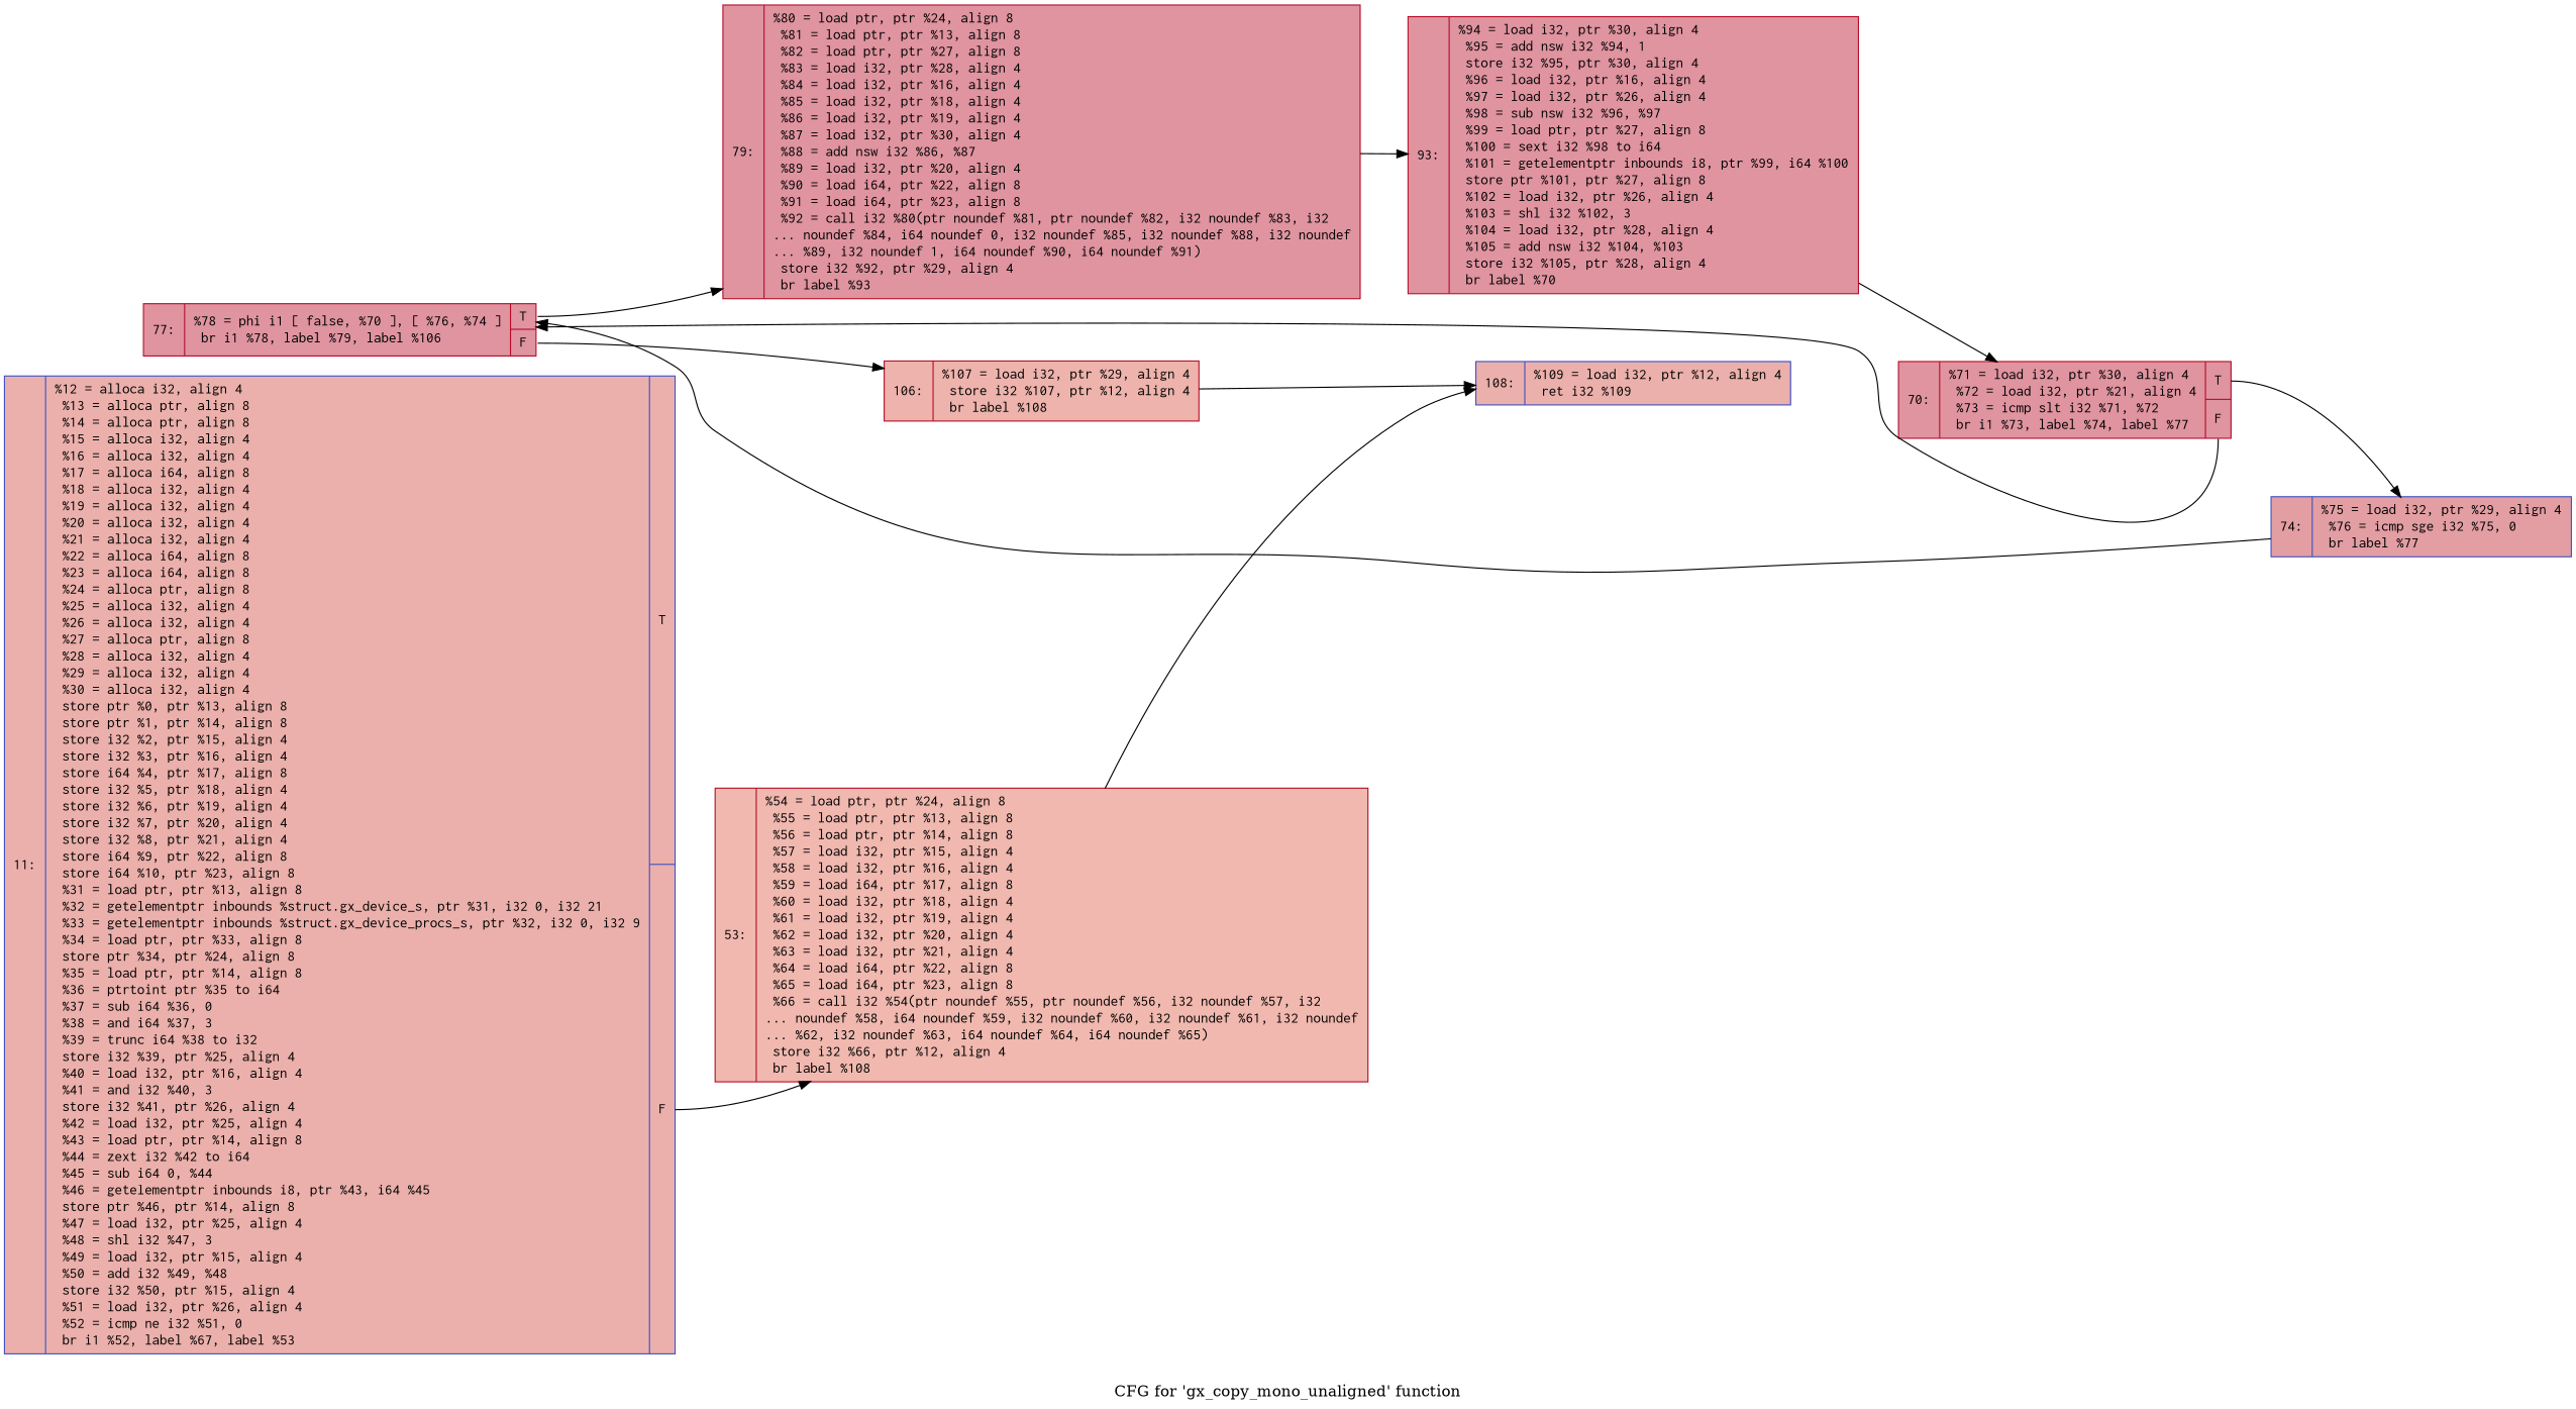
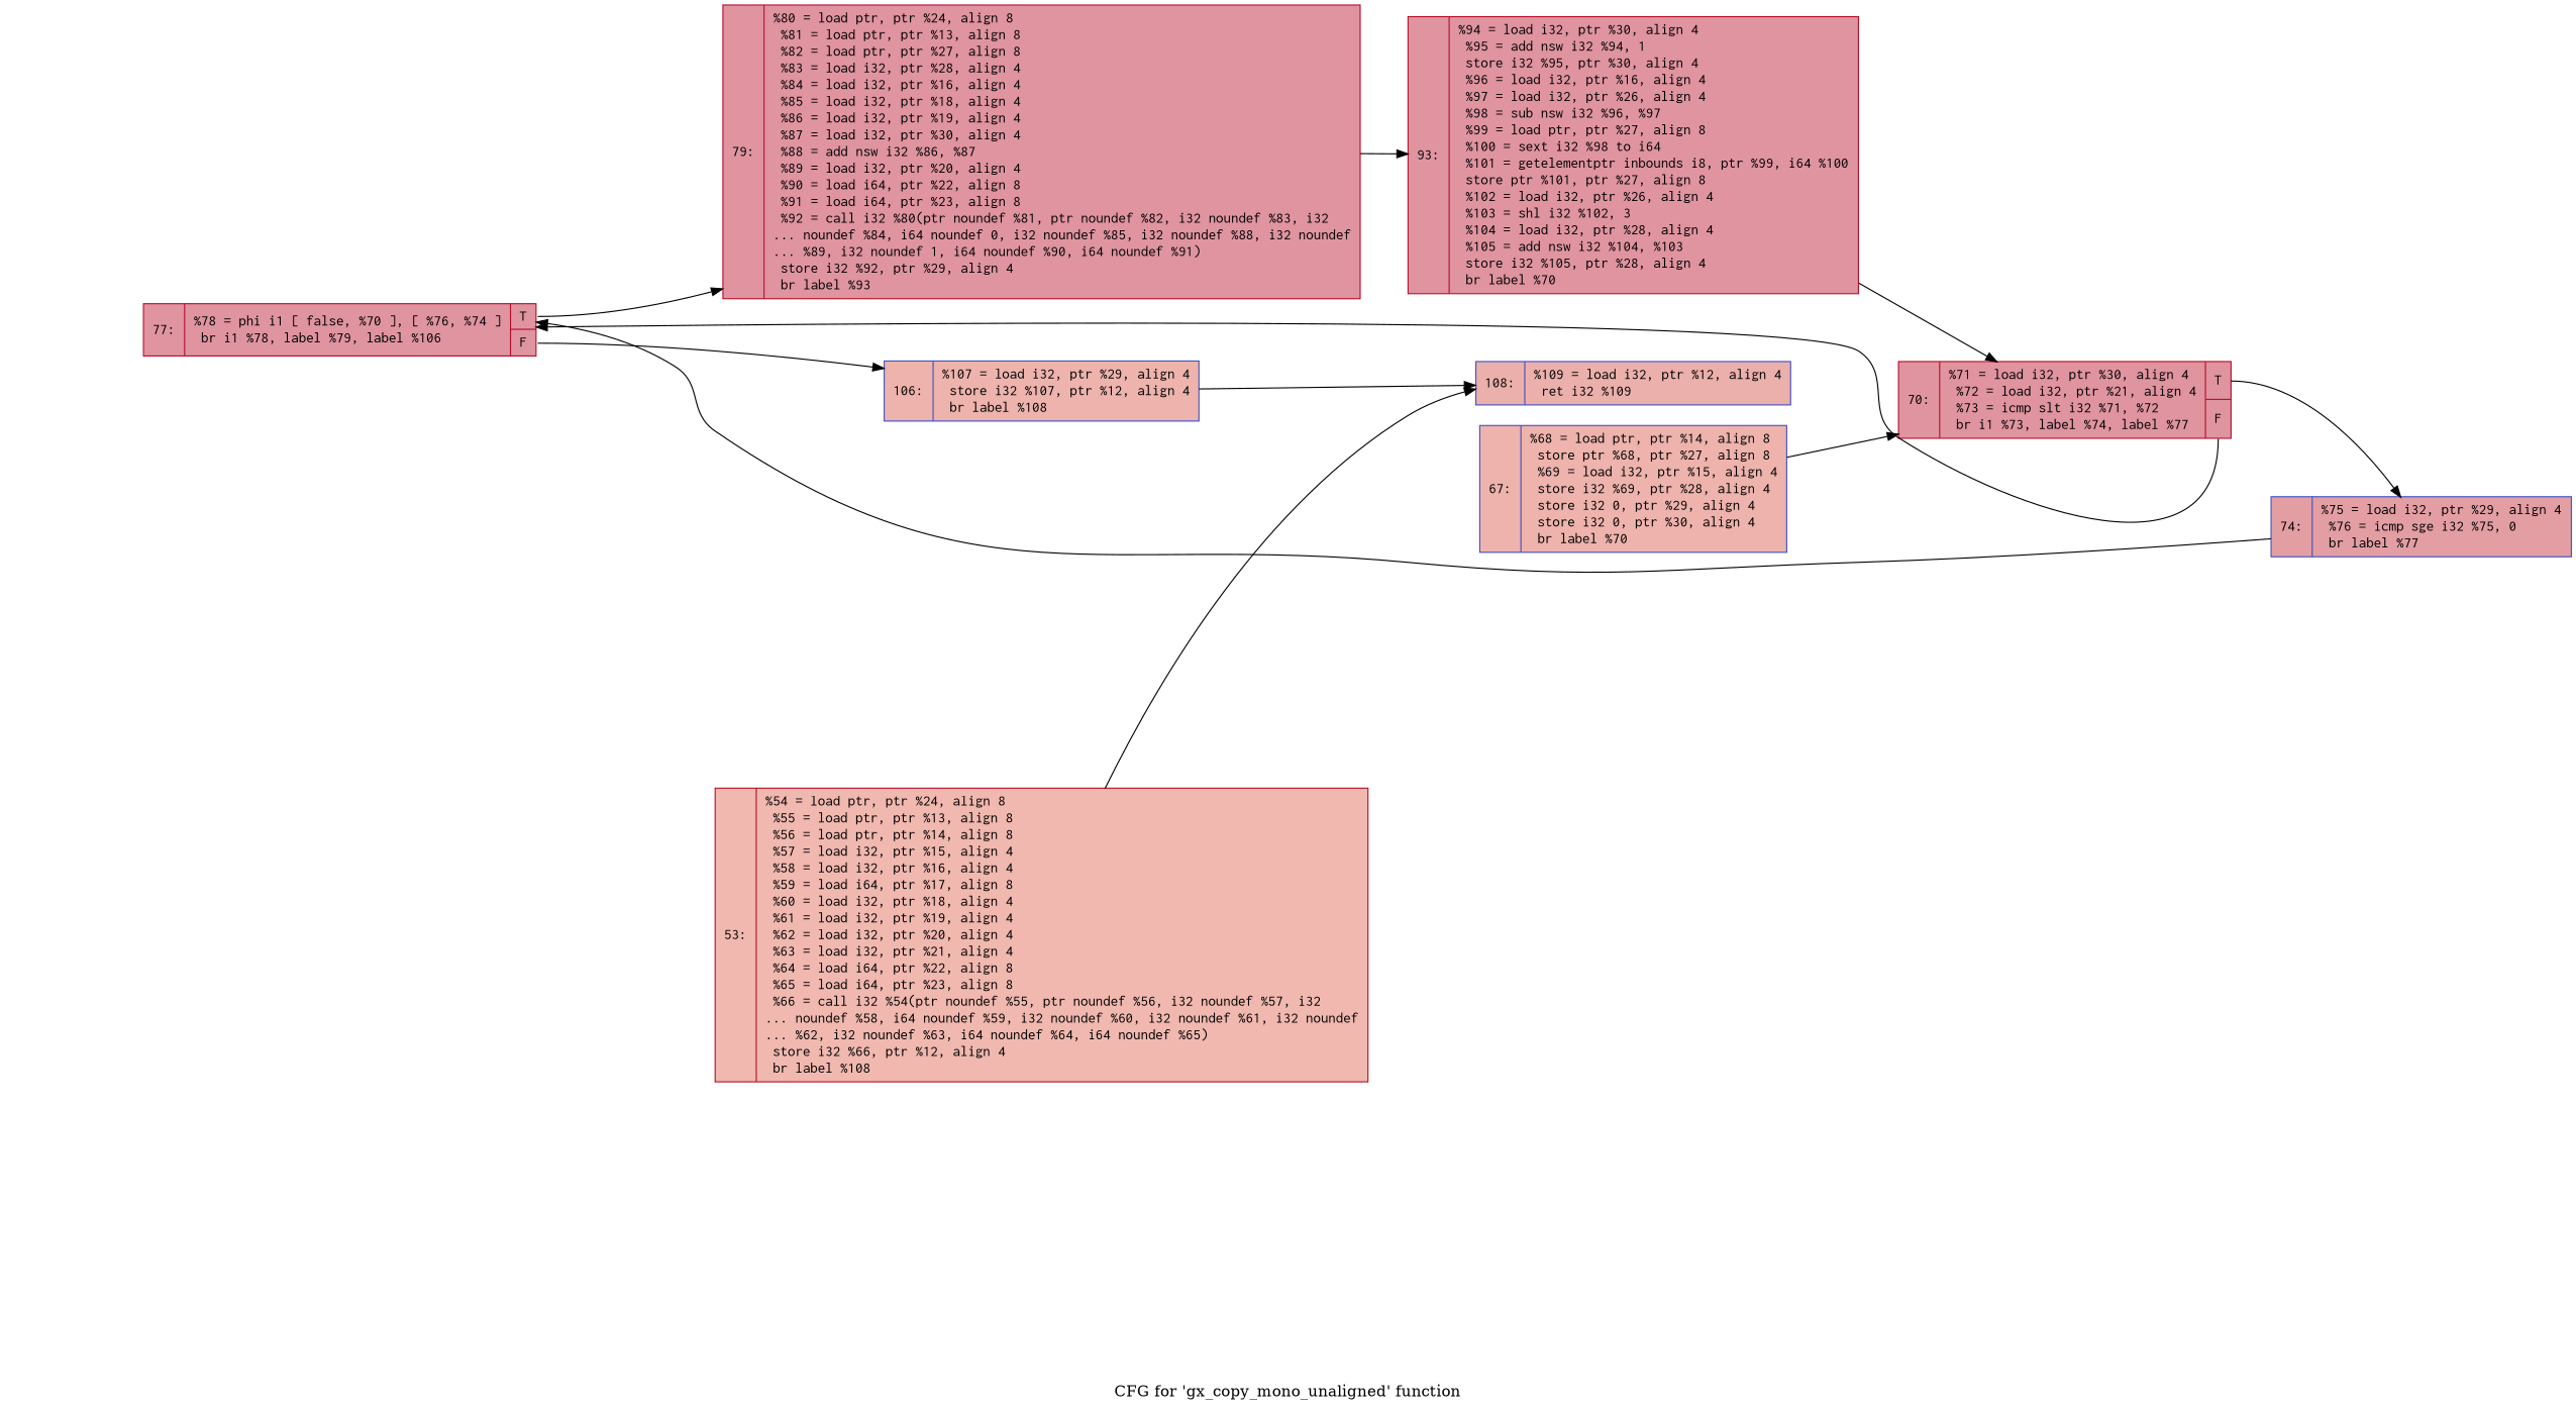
  digraph {
    label="CFG for 'gx_copy_mono_unaligned' function"
    rankdir=LR
    node [color="#3d50c3ff" fillcolor="#b70d2870" fontname=Courier shape=record style=filled]
-   n1 [fillcolor="#d24b4070" label="{11:\l|  %12 = alloca i32, align 4\l  %13 = alloca ptr, align 8\l  %14 = alloca ptr, align 8\l  %15 = alloca i32, align 4\l  %16 = alloca i32, align 4\l  %17 = alloca i64, align 8\l  %18 = alloca i32, align 4\l  %19 = alloca i32, align 4\l  %20 = alloca i32, align 4\l  %21 = alloca i32, align 4\l  %22 = alloca i64, align 8\l  %23 = alloca i64, align 8\l  %24 = alloca ptr, align 8\l  %25 = alloca i32, align 4\l  %26 = alloca i32, align 4\l  %27 = alloca ptr, align 8\l  %28 = alloca i32, align 4\l  %29 = alloca i32, align 4\l  %30 = alloca i32, align 4\l  store ptr %0, ptr %13, align 8\l  store ptr %1, ptr %14, align 8\l  store i32 %2, ptr %15, align 4\l  store i32 %3, ptr %16, align 4\l  store i64 %4, ptr %17, align 8\l  store i32 %5, ptr %18, align 4\l  store i32 %6, ptr %19, align 4\l  store i32 %7, ptr %20, align 4\l  store i32 %8, ptr %21, align 4\l  store i64 %9, ptr %22, align 8\l  store i64 %10, ptr %23, align 8\l  %31 = load ptr, ptr %13, align 8\l  %32 = getelementptr inbounds %struct.gx_device_s, ptr %31, i32 0, i32 21\l  %33 = getelementptr inbounds %struct.gx_device_procs_s, ptr %32, i32 0, i32 9\l  %34 = load ptr, ptr %33, align 8\l  store ptr %34, ptr %24, align 8\l  %35 = load ptr, ptr %14, align 8\l  %36 = ptrtoint ptr %35 to i64\l  %37 = sub i64 %36, 0\l  %38 = and i64 %37, 3\l  %39 = trunc i64 %38 to i32\l  store i32 %39, ptr %25, align 4\l  %40 = load i32, ptr %16, align 4\l  %41 = and i32 %40, 3\l  store i32 %41, ptr %26, align 4\l  %42 = load i32, ptr %25, align 4\l  %43 = load ptr, ptr %14, align 8\l  %44 = zext i32 %42 to i64\l  %45 = sub i64 0, %44\l  %46 = getelementptr inbounds i8, ptr %43, i64 %45\l  store ptr %46, ptr %14, align 8\l  %47 = load i32, ptr %25, align 4\l  %48 = shl i32 %47, 3\l  %49 = load i32, ptr %15, align 4\l  %50 = add i32 %49, %48\l  store i32 %50, ptr %15, align 4\l  %51 = load i32, ptr %26, align 4\l  %52 = icmp ne i32 %51, 0\l  br i1 %52, label %67, label %53\l|{<s0>T|<s1>F}}"]
    n2 [color="#b70d28ff" fillcolor="#dc5d4a70" label="{53:\l|  %54 = load ptr, ptr %24, align 8\l  %55 = load ptr, ptr %13, align 8\l  %56 = load ptr, ptr %14, align 8\l  %57 = load i32, ptr %15, align 4\l  %58 = load i32, ptr %16, align 4\l  %59 = load i64, ptr %17, align 8\l  %60 = load i32, ptr %18, align 4\l  %61 = load i32, ptr %19, align 4\l  %62 = load i32, ptr %20, align 4\l  %63 = load i32, ptr %21, align 4\l  %64 = load i64, ptr %22, align 8\l  %65 = load i64, ptr %23, align 8\l  %66 = call i32 %54(ptr noundef %55, ptr noundef %56, i32 noundef %57, i32\l... noundef %58, i64 noundef %59, i32 noundef %60, i32 noundef %61, i32 noundef\l... %62, i32 noundef %63, i64 noundef %64, i64 noundef %65)\l  store i32 %66, ptr %12, align 4\l  br label %108\l}"]
+   n3 [fillcolor="#d6524470" label="{67:\l|  %68 = load ptr, ptr %14, align 8\l  store ptr %68, ptr %27, align 8\l  %69 = load i32, ptr %15, align 4\l  store i32 %69, ptr %28, align 4\l  store i32 0, ptr %29, align 4\l  store i32 0, ptr %30, align 4\l  br label %70\l}"]
    n4 [color="#b70d28ff" label="{70:\l|  %71 = load i32, ptr %30, align 4\l  %72 = load i32, ptr %21, align 4\l  %73 = icmp slt i32 %71, %72\l  br i1 %73, label %74, label %77\l|{<s0>T|<s1>F}}"]
    n5 [fillcolor="#d24b4070" label="{108:\l|  %109 = load i32, ptr %12, align 4\l  ret i32 %109\l}"]
    n6 [fillcolor="#be242e70" label="{74:\l|  %75 = load i32, ptr %29, align 4\l  %76 = icmp sge i32 %75, 0\l  br label %77\l}"]
    n7 [color="#b70d28ff" label="{77:\l|  %78 = phi i1 [ false, %70 ], [ %76, %74 ]\l  br i1 %78, label %79, label %106\l|{<s0>T|<s1>F}}"]
    n8 [color="#b70d28ff" label="{79:\l|  %80 = load ptr, ptr %24, align 8\l  %81 = load ptr, ptr %13, align 8\l  %82 = load ptr, ptr %27, align 8\l  %83 = load i32, ptr %28, align 4\l  %84 = load i32, ptr %16, align 4\l  %85 = load i32, ptr %18, align 4\l  %86 = load i32, ptr %19, align 4\l  %87 = load i32, ptr %30, align 4\l  %88 = add nsw i32 %86, %87\l  %89 = load i32, ptr %20, align 4\l  %90 = load i64, ptr %22, align 8\l  %91 = load i64, ptr %23, align 8\l  %92 = call i32 %80(ptr noundef %81, ptr noundef %82, i32 noundef %83, i32\l... noundef %84, i64 noundef 0, i32 noundef %85, i32 noundef %88, i32 noundef\l... %89, i32 noundef 1, i64 noundef %90, i64 noundef %91)\l  store i32 %92, ptr %29, align 4\l  br label %93\l}"]
-   n9 [color="#b70d28ff" fillcolor="#d6524470" label="{106:\l|  %107 = load i32, ptr %29, align 4\l  store i32 %107, ptr %12, align 4\l  br label %108\l}"]
+   n9 [fillcolor="#d6524470" label="{106:\l|  %107 = load i32, ptr %29, align 4\l  store i32 %107, ptr %12, align 4\l  br label %108\l}"]
    n10 [color="#b70d28ff" label="{93:\l|  %94 = load i32, ptr %30, align 4\l  %95 = add nsw i32 %94, 1\l  store i32 %95, ptr %30, align 4\l  %96 = load i32, ptr %16, align 4\l  %97 = load i32, ptr %26, align 4\l  %98 = sub nsw i32 %96, %97\l  %99 = load ptr, ptr %27, align 8\l  %100 = sext i32 %98 to i64\l  %101 = getelementptr inbounds i8, ptr %99, i64 %100\l  store ptr %101, ptr %27, align 8\l  %102 = load i32, ptr %26, align 4\l  %103 = shl i32 %102, 3\l  %104 = load i32, ptr %28, align 4\l  %105 = add nsw i32 %104, %103\l  store i32 %105, ptr %28, align 4\l  br label %70\l}"]
-   n1 -> n2 [tailport=s1]
    n2 -> n5
+   n3 -> n4
    n4 -> n6 [tailport=s0]
    n4 -> n7 [tailport=s1]
    n6 -> n7
    n7 -> n8 [tailport=s0]
    n7 -> n9 [tailport=s1]
    n8 -> n10
    n9 -> n5
    n10 -> n4
  }
